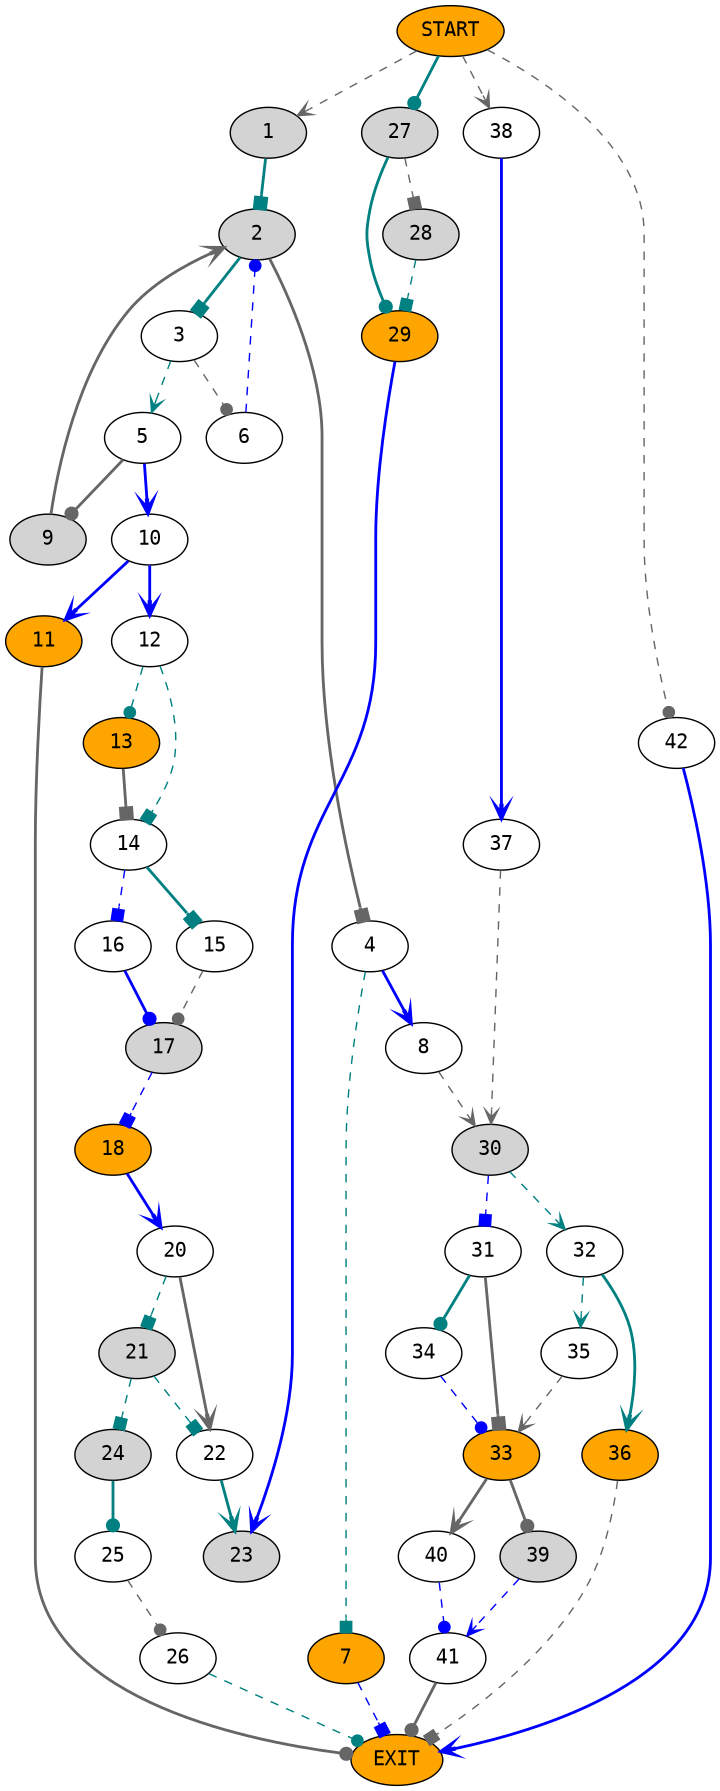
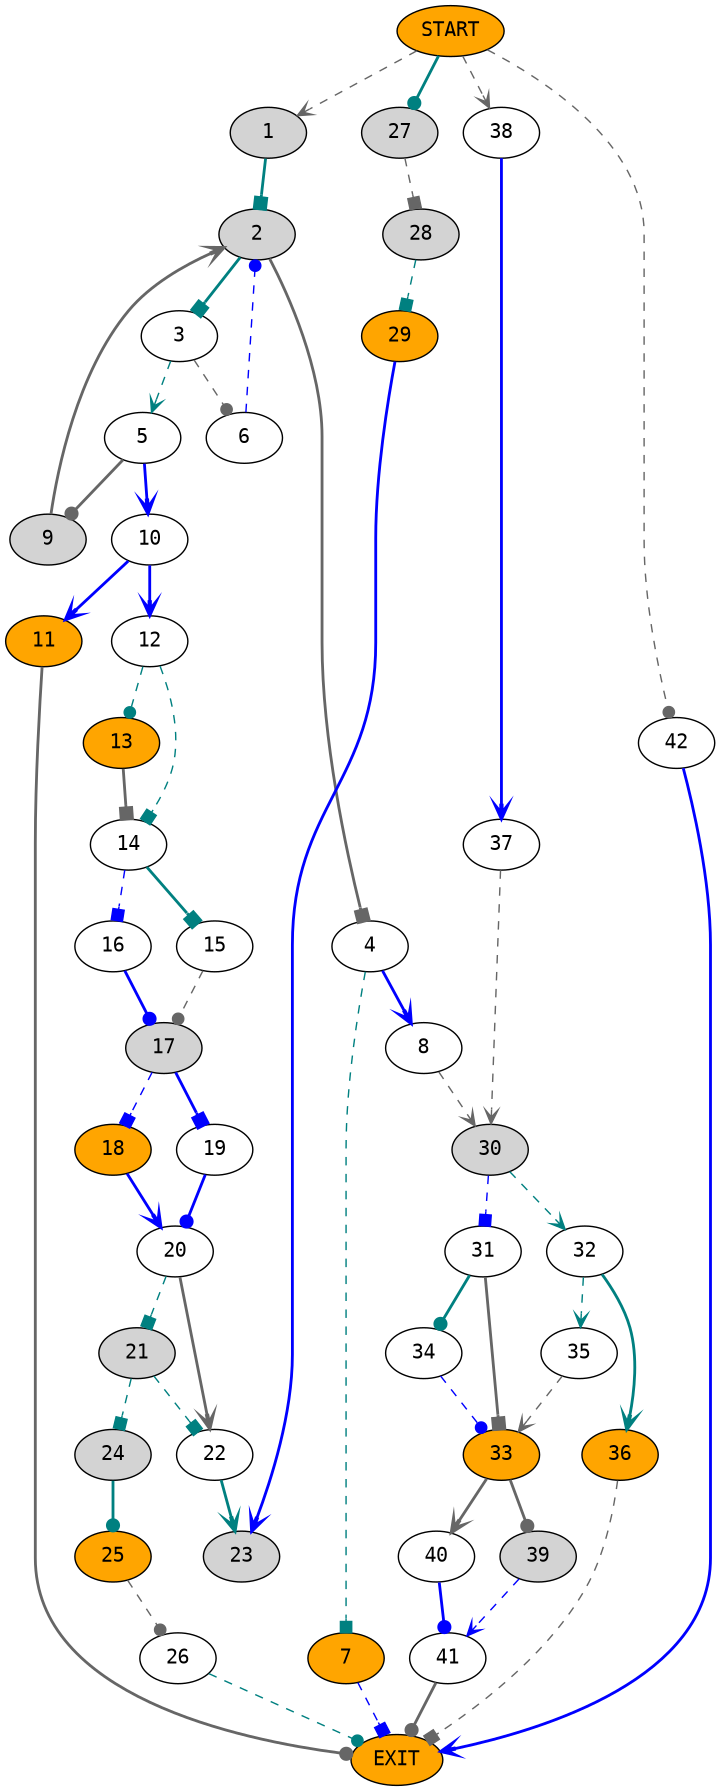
  digraph {
    fontname="DejaVu Sans Mono"
    node [fillcolor=white fontname="DejaVu Sans Mono" style=filled]
    edge [arrowhead=vee color=gray40 fontname="DejaVu Sans Mono" style=dashed]
    n1 [fillcolor=orange label=START]
    1 [fillcolor=lightgrey]
    27 [fillcolor=lightgrey]
    38
    42
    2 [fillcolor=lightgrey]
    28 [fillcolor=lightgrey]
    29 [fillcolor=orange]
    37
    n10 [fillcolor=orange label=EXIT]
    3
    4
    5
    6
    7 [fillcolor=orange]
    8
    9 [fillcolor=lightgrey]
    10
    30 [fillcolor=lightgrey]
    11 [fillcolor=orange]
    12
    31
    32
    13 [fillcolor=orange]
    14
    15
    16
    17 [fillcolor=lightgrey]
    18 [fillcolor=orange]
+   19
    20
    21 [fillcolor=lightgrey]
    22
    24 [fillcolor=lightgrey]
    23 [fillcolor=lightgrey]
-   25
+   25 [fillcolor=orange]
    26
    33 [fillcolor=orange]
    34
    35
    36 [fillcolor=orange]
    39 [fillcolor=lightgrey]
    40
    41
    n1 -> 1
    n1 -> 27 [arrowhead=dot color=teal style=bold]
    n1 -> 38
    n1 -> 42 [arrowhead=dot]
    1 -> 2 [arrowhead=box color=teal style=bold]
    27 -> 28 [arrowhead=box]
-   27 -> 29 [arrowhead=dot color=teal style=bold]
    38 -> 37 [color=blue style=bold]
    42 -> n10 [color=blue style=bold]
    2 -> 3 [arrowhead=box color=teal style=bold]
    2 -> 4 [arrowhead=box style=bold]
    28 -> 29 [arrowhead=box color=teal]
    29 -> 23 [color=blue style=bold]
    37 -> 30
    3 -> 5 [color=teal]
    3 -> 6 [arrowhead=dot]
    4 -> 7 [arrowhead=box color=teal]
    4 -> 8 [color=blue style=bold]
    5 -> 9 [arrowhead=dot style=bold]
    5 -> 10 [color=blue style=bold]
    6 -> 2 [arrowhead=dot color=blue]
    7 -> n10 [arrowhead=box color=blue]
    8 -> 30
    9 -> 2 [style=bold]
    10 -> 11 [color=blue style=bold]
    10 -> 12 [color=blue style=bold]
    30 -> 31 [arrowhead=box color=blue]
    30 -> 32 [color=teal]
    11 -> n10 [arrowhead=dot style=bold]
    12 -> 13 [arrowhead=dot color=teal]
    12 -> 14 [arrowhead=box color=teal]
    31 -> 33 [arrowhead=box style=bold]
    31 -> 34 [arrowhead=dot color=teal style=bold]
    32 -> 35 [color=teal]
    32 -> 36 [color=teal style=bold]
    13 -> 14 [arrowhead=box style=bold]
    14 -> 15 [arrowhead=box color=teal style=bold]
    14 -> 16 [arrowhead=box color=blue]
    15 -> 17 [arrowhead=dot]
    16 -> 17 [arrowhead=dot color=blue style=bold]
    17 -> 18 [arrowhead=box color=blue]
+   17 -> 19 [arrowhead=box color=blue style=bold]
    18 -> 20 [color=blue style=bold]
+   19 -> 20 [arrowhead=dot color=blue style=bold]
    20 -> 21 [arrowhead=box color=teal]
    20 -> 22 [style=bold]
    21 -> 22 [arrowhead=box color=teal]
    21 -> 24 [arrowhead=box color=teal]
    22 -> 23 [color=teal style=bold]
    24 -> 25 [arrowhead=dot color=teal style=bold]
    25 -> 26 [arrowhead=dot]
    26 -> n10 [arrowhead=dot color=teal]
    33 -> 39 [arrowhead=dot style=bold]
    33 -> 40 [style=bold]
    34 -> 33 [arrowhead=dot color=blue]
    35 -> 33
    36 -> n10 [arrowhead=box]
    39 -> 41 [color=blue]
-   40 -> 41 [arrowhead=dot color=blue]
+   40 -> 41 [arrowhead=dot color=blue style=bold]
    41 -> n10 [arrowhead=dot style=bold]
  }
